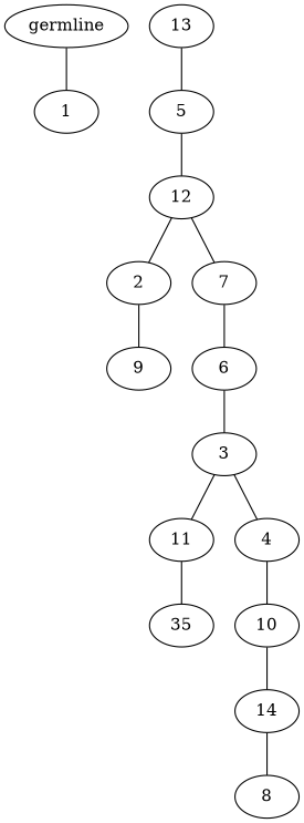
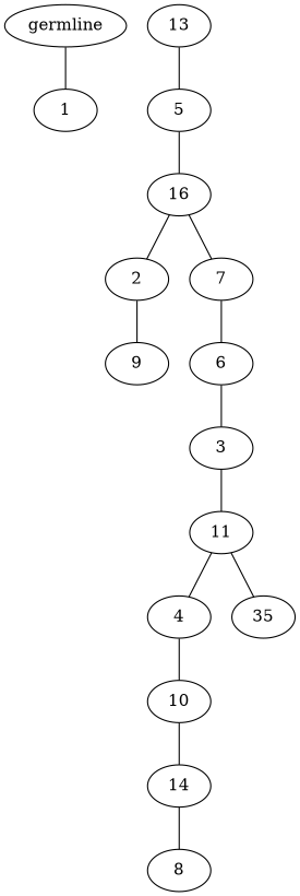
  graph {
    n1 [label=germline]
    n2 [label=1]
    n3 [label=13]
    n4 [label=5]
-   n5 [label=12]
+   n5 [label=16]
    n6 [label=2]
    n7 [label=7]
    n8 [label=9]
    n9 [label=6]
    n10 [label=3]
    n11 [label=11]
    n12 [label=4]
    n13 [label=35]
    n14 [label=10]
    n15 [label=14]
    n16 [label=8]
    n1 -- n2
    n3 -- n4
    n4 -- n5
    n5 -- n6
    n5 -- n7
    n6 -- n8
    n7 -- n9
    n9 -- n10
    n10 -- n11
-   n10 -- n12
+   n11 -- n12
    n11 -- n13
    n12 -- n14
    n14 -- n15
    n15 -- n16
  }
